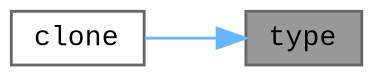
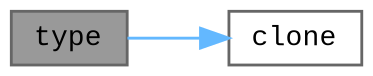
  digraph {
    rankdir=RL
    fontname="Liberation Mono"
    node [fontname="Liberation Mono" fontsize=10 shape=box style=filled]
    n1 [color=gray40 fillcolor=grey60 fontcolor=black height=0.2 label=type width=0.4]
    n2 [color=grey40 fillcolor=white height=0.2 label=clone width=0.4]
-   n1 -> n2 [color=steelblue1 dir=back fontname="Liberation Mono" fontsize=10 labelfontname=Helvetica labelfontsize=10 style=solid]
+   n2 -> n1 [color=steelblue1 dir=back fontname="Liberation Mono" fontsize=10 labelfontname=Helvetica labelfontsize=10 style=solid]
  }
